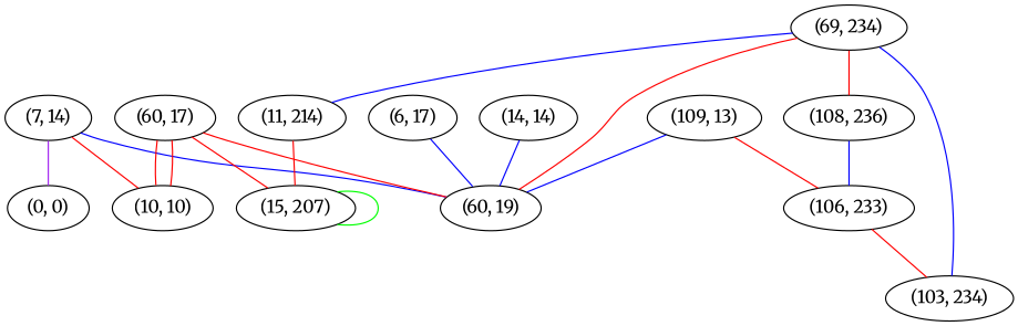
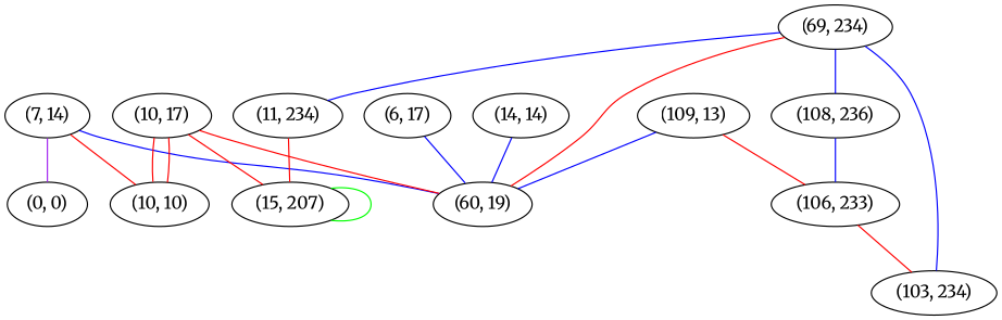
  graph {
    fontname=Merriweather
    node [fontname=Merriweather]
    edge [color=red fontname=Merriweather weight=1]
    "(7, 14)"
    "(0, 0)"
    n3 [label="(10, 10)"]
    "(60, 19)"
    "(69, 234)"
    "(108, 236)"
-   "(11, 214)"
+   "(11, 214)" [label="(11, 234)"]
    "(103, 234)"
    "(106, 233)"
    "(15, 207)"
    "(109, 13)"
-   "(10, 17)" [label="(60, 17)"]
+   "(10, 17)"
    "(6, 17)"
    "(14, 14)"
    "(7, 14)" -- "(0, 0)" [color=purple weight=4]
    "(7, 14)" -- n3
    "(7, 14)" -- "(60, 19)" [color=blue weight=3]
    "(69, 234)" -- "(60, 19)"
-   "(69, 234)" -- "(108, 236)" [weight=3]
+   "(69, 234)" -- "(108, 236)" [color=blue weight=3]
    "(69, 234)" -- "(11, 214)" [color=blue weight=3]
    "(69, 234)" -- "(103, 234)" [color=blue weight=3]
    "(108, 236)" -- "(106, 233)" [color=blue]
    "(11, 214)" -- "(15, 207)"
    "(106, 233)" -- "(103, 234)"
    "(15, 207)" -- "(15, 207)" [color=green weight=2]
    "(109, 13)" -- "(60, 19)" [color=blue weight=3]
    "(109, 13)" -- "(106, 233)"
    "(10, 17)" -- n3
    "(10, 17)" -- n3
    "(10, 17)" -- "(60, 19)"
    "(10, 17)" -- "(15, 207)"
    "(6, 17)" -- "(60, 19)" [color=blue weight=3]
    "(14, 14)" -- "(60, 19)" [color=blue weight=3]
  }
